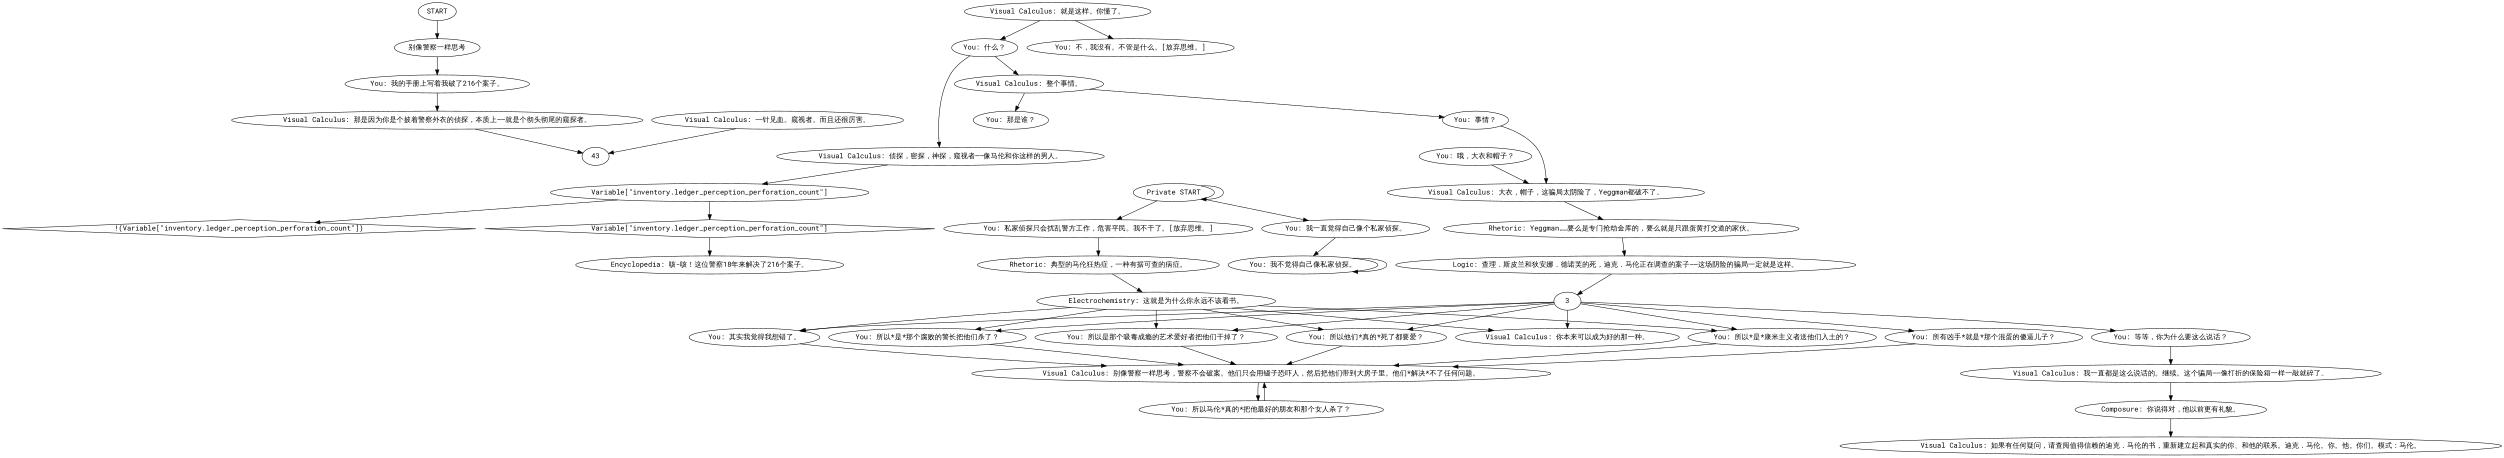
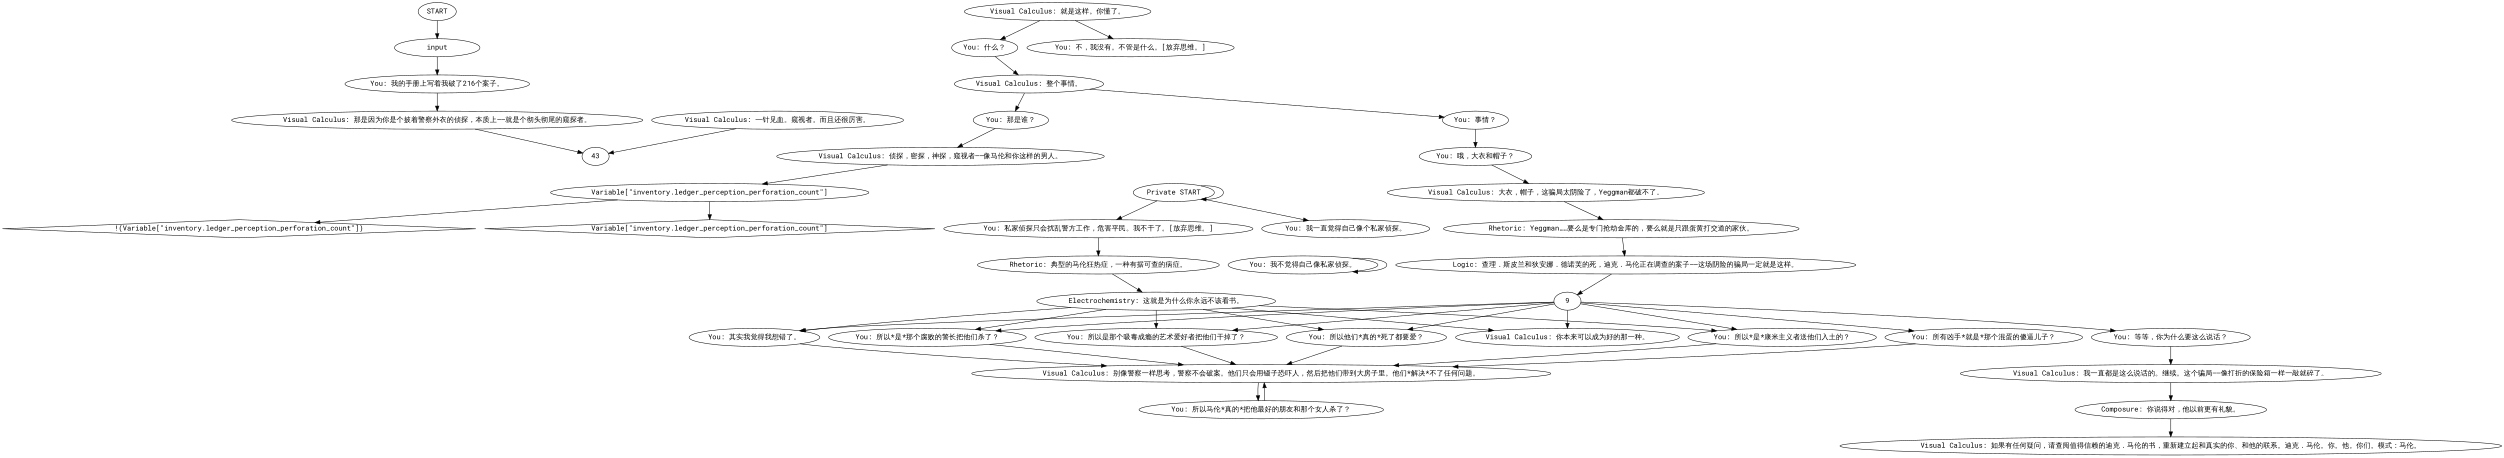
  digraph {
    fontname="Roboto Mono"
    node [fontname="Roboto Mono"]
    edge [fontname="Roboto Mono"]
    n1 [label=START]
-   n2 [label="别像警察一样思考"]
+   n2 [label=input]
    n3 [label="You: 我的手册上写着我破了216个案子。"]
    n4 [label="Visual Calculus: 那是因为你是个披着警察外衣的侦探，本质上——就是个彻头彻尾的窥探者。"]
    n5 [label="Visual Calculus: 一针见血。窥视者。而且还很厉害。"]
    43
    n7 [label="Visual Calculus: 侦探，密探，神探，窥视者——像马伦和你这样的男人。"]
    n8 [label="Variable[\"inventory.ledger_perception_perforation_count\"]"]
    n9 [label="Variable[\"inventory.ledger_perception_perforation_count\"]" shape=diamond]
    n10 [label="!(Variable[\"inventory.ledger_perception_perforation_count\"])" shape=diamond]
    n11 [label="You: 所以*是*康米主义者送他们入土的？"]
    n12 [label="Visual Calculus: 别像警察一样思考，警察不会破案。他们只会用镊子恐吓人，然后把他们带到大房子里。他们*解决*不了任何问题。"]
    n13 [label="You: 所以马伦*真的*把他最好的朋友和那个女人杀了？"]
    n14 [label="Electrochemistry: 这就是为什么你永远不该看书。"]
    n15 [label="You: 其实我觉得我想错了。"]
    n16 [label="You: 所以*是*那个腐败的警长把他们杀了？"]
    n17 [label="You: 所以是那个吸毒成瘾的艺术爱好者把他们干掉了？"]
    n18 [label="You: 所以他们*真的*死了都要爱？"]
    n19 [label="Visual Calculus: 你本来可以成为好的那一种。"]
    n20 [label="You: 所有凶手*就是*那个混蛋的傻逼儿子？"]
    n21 [label="Visual Calculus: 我一直都是这么说话的。继续。这个骗局——像打折的保险箱一样一敲就碎了。"]
    n22 [label="Composure: 你说得对，他以前更有礼貌。"]
    n23 [label="Visual Calculus: 如果有任何疑问，请查阅值得信赖的迪克．马伦的书，重新建立起和真实的你、和他的联系。迪克．马伦。你。他。你们。模式：马伦。"]
    n24 [label="You: 事情？"]
    n25 [label="Visual Calculus: 大衣，帽子，这骗局太阴险了，Yeggman都破不了。"]
    n26 [label="Rhetoric: Yeggman……要么是专门抢劫金库的，要么就是只跟蛋黄打交道的家伙。"]
    n27 [label="Logic: 查理．斯皮兰和狄安娜．德诺芙的死，迪克．马伦正在调查的案子——这场阴险的骗局一定就是这样。"]
-   3
+   3 [label=9]
    n29 [label="You: 等等，你为什么要这么说话？"]
    n30 [label="You: 什么？"]
    n31 [label="Visual Calculus: 整个事情。"]
    n32 [label="You: 那是谁？"]
    n33 [label="You: 不，我没有。不管是什么。[放弃思维。]"]
    n34 [label="You: 我一直觉得自己像个私家侦探。"]
    n35 [label="You: 我不觉得自己像私家侦探。"]
-   n36 [label="Encyclopedia: 咳-咳！这位警察18年来解决了216个案子。"]
    n37 [label="You: 哦，大衣和帽子？"]
    n38 [label="Visual Calculus: 就是这样。你懂了。"]
    n39 [label="Rhetoric: 典型的马伦狂热症，一种有据可查的病症。"]
    n40 [label="You: 私家侦探只会扰乱警方工作，危害平民。我不干了。[放弃思维。]"]
    n41 [label="Private START"]
    n1 -> n2
    n2 -> n3
    n3 -> n4
    n4 -> 43
    n5 -> 43
    n7 -> n8
    n8 -> n9
    n8 -> n10
-   n9 -> n36
    n11 -> n12
    n12 -> n13
    n13 -> n12
    n14 -> n11
    n14 -> n15
    n14 -> n16
    n14 -> n17
    n14 -> n18
    n14 -> n19
    n15 -> n12
    n16 -> n12
    n17 -> n12
    n18 -> n12
    n20 -> n12
    n21 -> n22
    n22 -> n23
-   n24 -> n25
+   n24 -> n37
    n25 -> n26
    n26 -> n27
    n27 -> 3
    3 -> n11
    3 -> n15
    3 -> n16
    3 -> n17
    3 -> n18
    3 -> n19
    3 -> n20
    3 -> n29
    n29 -> n21
    n30 -> n31
    n31 -> n24
    n31 -> n32
-   n30 -> n7
-   n34 -> n35
+   n32 -> n7
    n35 -> n35
    n37 -> n25
    n38 -> n30
    n38 -> n33
    n39 -> n14
    n40 -> n39
    n41 -> n34
    n41 -> n40
    n41 -> n41
  }
